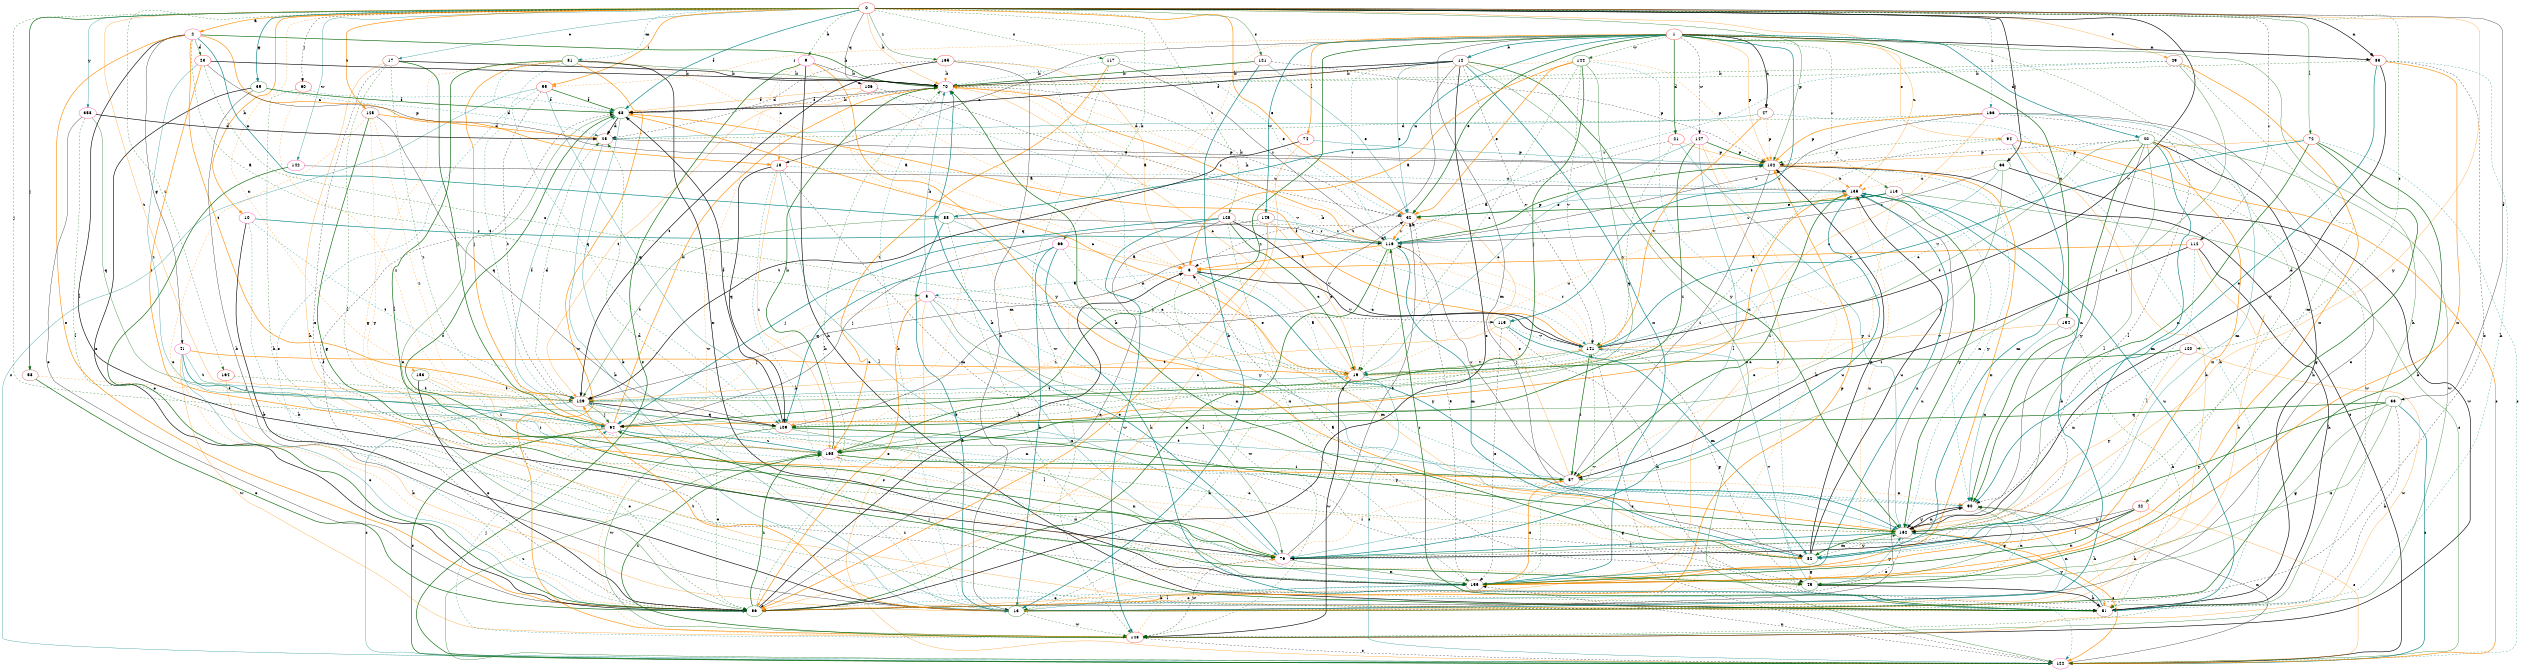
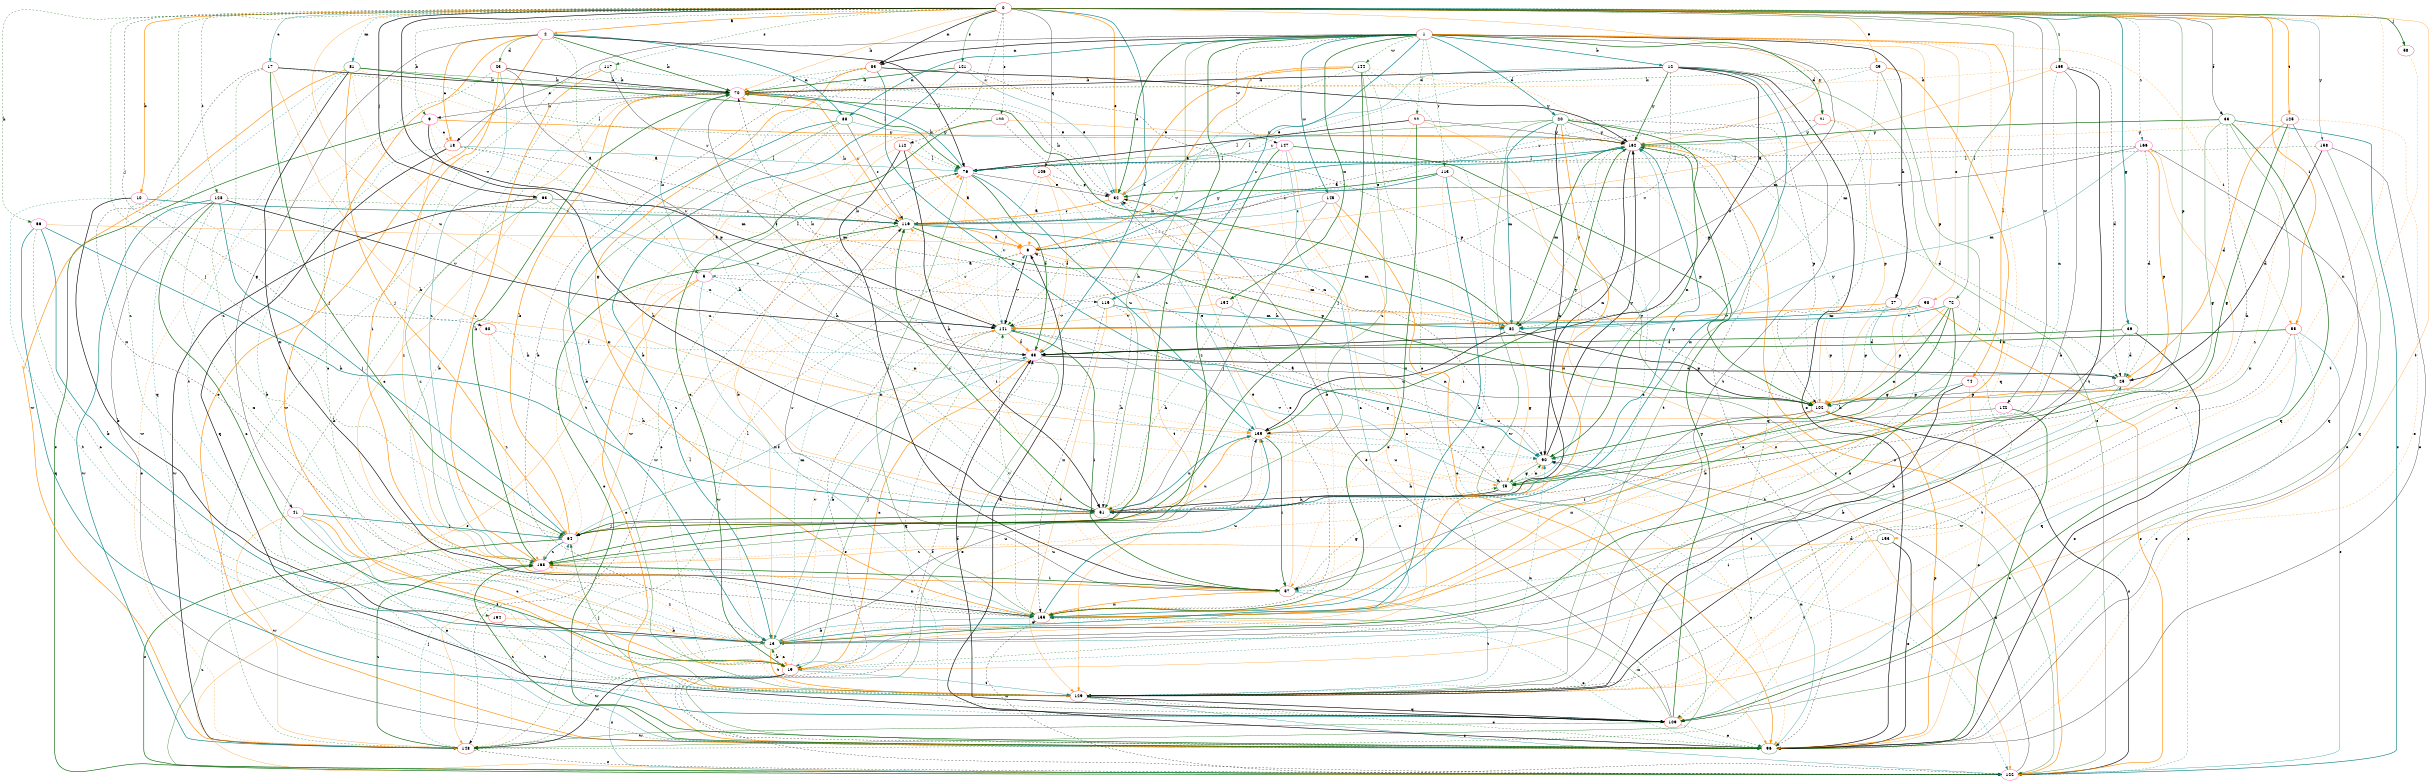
  strict digraph {
    node [color=brown]
    edge [color=darkgreen style=bold]
    0 [color=red]
    2 [color=deeppink]
    9 [color=deeppink]
    10 [color=deeppink]
    17
    29
    32
    33 [color=darkgreen]
-   38 [color=darkgreen]
+   38 [color=deeppink]
    39 [color=darkgreen]
    55 [color=red]
    58
    60 [color=red]
    63 [color=darkgreen]
    64 [color=deeppink]
    66 [color=deeppink]
    70 [color=deeppink]
    72 [color=red]
    81 [color=darkgreen]
    83 [color=red]
    102
    106 [color=red]
    112 [color=red]
    117 [color=darkgreen]
    120
    121
    125
    128
    129
    135
    141 [color=darkgreen]
    142 [color=deeppink]
    153 [color=darkgreen]
-   158 [color=deeppink label=358]
+   158 [color=deeppink]
    162
    164 [color=red]
    165 [color=red]
    166 [color=deeppink]
    18 [color=red]
    88 [color=darkgreen]
    5 [color=deeppink]
    23 [color=red]
    41 [color=deeppink]
    76 [color=deeppink]
    96 [color=darkgreen]
    51
    82 [color=darkgreen]
    122 [color=deeppink]
    148 [color=red]
    13 [color=darkgreen]
    116 [color=darkgreen]
    168 [color=deeppink]
    155
    57
    109 [color=red]
    45 [color=darkgreen]
    19 [color=red]
    25
    6 [color=red]
    90
    1 [color=red]
    12
    20 [color=darkgreen]
    21 [color=red]
    22 [color=red]
    47
    74 [color=red]
-   94 [color=deeppink]
+   94 [color=deeppink label=98]
    113
    115 [color=darkgreen]
    144 [color=darkgreen]
    145
    147 [color=deeppink]
    154
    0 -> 2 [color=darkorange label=a]
    0 -> 9 [label=b style=dashed]
    0 -> 10 [color=darkorange label=b]
    0 -> 17 [color=teal label=c style=solid]
    0 -> 29 [color=darkorange label=e style=solid]
    0 -> 32 [color=darkorange label=e]
    0 -> 33 [color=black label=f style=solid]
    0 -> 38 [color=teal label=f]
    0 -> 39 [color=teal label=g]
    0 -> 55 [color=darkorange label=i]
    0 -> 58 [label=j]
    0 -> 60 [color=black label=j style=dashed]
    0 -> 63 [color=black label=j]
    0 -> 64 [label=j style=dashed]
    0 -> 66 [label=k style=dashed]
    0 -> 70 [color=darkorange label=k style=solid]
    0 -> 72 [label=l style=solid]
    0 -> 81 [color=teal label=m style=dashed]
    0 -> 83 [color=black label=n]
    0 -> 102 [label=p style=solid]
    0 -> 106 [color=black label=q style=solid]
    0 -> 112 [color=black label=r style=dashed]
    0 -> 117 [label=s style=dashed]
    0 -> 120 [label=s style=dashed]
    0 -> 121 [label=s style=solid]
    0 -> 125 [color=darkorange label=t]
    0 -> 128 [label=t style=dashed]
    0 -> 129 [color=darkorange label=t style=solid]
    0 -> 135 [color=darkorange label=u style=solid]
    0 -> 141 [color=black label=v]
-   0 -> 142 [color=teal label=w style=solid]
+   0 -> 142 [color=black label=w style=solid]
    0 -> 153 [color=darkorange label=x style=dashed]
    0 -> 158 [color=teal label=y style=solid]
    0 -> 162 [color=darkorange label=y style=solid]
    0 -> 164 [label=z style=dashed]
    0 -> 165 [label=z style=solid]
    0 -> 166 [color=teal label=z style=dashed]
    2 -> 70 [label=k]
    2 -> 129 [color=darkorange label=t]
    2 -> 18 [color=darkorange label=c]
    2 -> 88 [color=teal label=n]
    2 -> 5 [label=a style=dashed]
    2 -> 23 [label=d style=solid]
    2 -> 41 [color=black label=g style=solid]
    2 -> 76 [color=black label=l]
    2 -> 96 [color=darkorange label=o]
-   9 -> 70 [color=black label=k style=solid]
+   70 -> 9 [color=black label=k style=solid]
    9 -> 162 [color=darkorange label=y]
    9 -> 18 [color=darkorange label=c style=dashed]
    9 -> 51 [color=black label=h]
    9 -> 82 [color=darkorange label=m style=dashed]
    9 -> 122 [label=s]
    9 -> 148 [color=darkorange label=w style=dashed]
    10 -> 129 [color=teal label=t style=dashed]
    10 -> 51 [color=teal label=h style=dashed]
    10 -> 13 [color=black label=b]
    10 -> 116 [color=teal label=r]
    17 -> 64 [label=j]
    17 -> 70 [color=black label=k]
    17 -> 76 [label=l style=dashed]
    17 -> 51 [color=darkorange label=h style=solid]
    17 -> 168 [label=z style=dashed]
    17 -> 155 [color=black label=x style=dashed]
    29 -> 70 [label=k style=dashed]
    29 -> 82 [label=m style=dashed]
    29 -> 116 [color=teal label=r style=dashed]
    29 -> 155 [color=darkorange label=x]
    29 -> 57 [label=i style=solid]
    32 -> 70 [color=black label=k style=dashed]
    32 -> 116 [color=darkorange label=r]
    33 -> 162 [label=y]
    33 -> 51 [color=black label=h style=dashed]
    33 -> 122 [color=teal label=s]
    33 -> 155 [label=x style=solid]
    33 -> 109 [label=q]
    33 -> 45 [label=g style=solid]
    38 -> 70 [color=black label=k style=dashed]
    38 -> 96 [label=o style=solid]
    38 -> 13 [color=teal label=b style=solid]
    38 -> 19 [color=darkorange label=c]
    38 -> 25 [color=black label=d]
    39 -> 38 [label=f]
    39 -> 96 [color=black label=o]
    39 -> 13 [color=black label=b style=solid]
    39 -> 25 [color=teal label=d style=dashed]
    55 -> 38 [label=f]
    55 -> 129 [color=black label=t style=dashed]
    55 -> 96 [color=teal label=o style=dashed]
    55 -> 122 [color=teal label=s style=solid]
    55 -> 109 [color=teal label=q style=solid]
    58 -> 129 [color=darkorange label=t style=dashed]
-   58 -> 96 [label=o]
    60 -> 38 [color=teal label=f style=dashed]
    60 -> 51 [label=h style=dashed]
    60 -> 168 [color=darkorange label=z style=dashed]
    63 -> 135 [color=darkorange label=u style=dashed]
    63 -> 141 [color=teal label=v style=solid]
    63 -> 148 [color=black label=w]
    63 -> 116 [color=black label=r style=solid]
    63 -> 168 [label=z style=solid]
    64 -> 38 [color=teal label=f style=solid]
    64 -> 70 [color=darkorange label=k]
    64 -> 135 [color=darkorange label=u]
    64 -> 122 [label=s]
    64 -> 168 [color=teal label=z]
    66 -> 51 [color=teal label=h]
    66 -> 13 [color=teal label=b]
    66 -> 109 [color=teal label=q]
    66 -> 19 [label=c style=dashed]
    66 -> 6 [color=darkorange label=a style=solid]
    70 -> 38 [color=black label=f style=solid]
    70 -> 13 [color=teal label=b style=dashed]
    70 -> 116 [color=darkorange label=r]
    70 -> 19 [color=darkorange label=c style=solid]
    72 -> 102 [color=darkorange label=p style=solid]
    72 -> 141 [color=teal label=v]
    72 -> 122 [color=teal label=s style=dashed]
    72 -> 13 [label=b]
    72 -> 45 [label=g]
    72 -> 90 [label=n]
    81 -> 64 [color=darkorange label=j]
    81 -> 70 [label=k style=solid]
    81 -> 129 [color=teal label=t style=dashed]
    81 -> 76 [label=l]
    81 -> 148 [color=darkorange label=w]
    81 -> 155 [color=black label=x]
    81 -> 109 [color=teal label=q style=dashed]
    81 -> 45 [color=darkorange label=g style=dashed]
    81 -> 6 [color=darkorange label=a style=dashed]
    83 -> 70 [label=k style=dashed]
    83 -> 162 [color=black label=y]
    83 -> 51 [color=teal label=h style=dashed]
    83 -> 13 [color=black label=b style=dashed]
    83 -> 155 [color=darkorange label=x]
    83 -> 90 [color=teal label=n]
    102 -> 135 [color=darkorange label=u style=solid]
    102 -> 162 [color=teal label=y style=dashed]
    102 -> 122 [color=black label=s]
    102 -> 155 [color=darkorange label=x]
    102 -> 57 [color=black label=i style=solid]
    106 -> 32 [color=black label=e style=dashed]
    106 -> 38 [color=darkorange label=f style=solid]
    106 -> 129 [color=darkorange label=t style=solid]
    106 -> 141 [color=teal label=v style=dashed]
    106 -> 6 [color=darkorange label=a style=dashed]
    112 -> 76 [color=teal label=l style=dashed]
    112 -> 51 [color=black label=h]
    112 -> 13 [color=darkorange label=b style=solid]
    112 -> 57 [color=black label=i]
    112 -> 6 [color=darkorange label=a]
    117 -> 32 [color=teal label=e style=dashed]
    117 -> 70 [color=teal label=k style=dashed]
    117 -> 148 [label=w style=dashed]
    117 -> 116 [color=black label=r style=solid]
    117 -> 168 [color=darkorange label=z]
    120 -> 162 [color=darkorange label=y style=solid]
    120 -> 148 [color=darkorange label=w style=solid]
    120 -> 19 [label=c]
    120 -> 90 [color=black label=n style=dashed]
    121 -> 32 [color=teal label=e style=solid]
    121 -> 70 [label=k]
    121 -> 102 [color=black label=p style=dashed]
    121 -> 13 [color=teal label=b]
    125 -> 162 [color=darkorange label=y style=dashed]
    125 -> 96 [color=darkorange label=o style=dashed]
    125 -> 168 [color=darkorange label=z style=dashed]
    125 -> 109 [color=black label=q style=solid]
    125 -> 45 [label=g]
    125 -> 25 [color=darkorange label=d]
    128 -> 64 [color=teal label=j]
    128 -> 141 [color=black label=v]
    128 -> 96 [color=black label=o style=solid]
    128 -> 148 [color=teal label=w]
    128 -> 116 [label=r style=dashed]
    128 -> 155 [label=x style=dashed]
    128 -> 19 [label=c]
    129 -> 64 [label=j style=solid]
    129 -> 76 [color=darkorange label=l style=dashed]
    129 -> 96 [label=o style=dashed]
    129 -> 122 [color=teal label=s style=solid]
    129 -> 109 [color=black label=q]
    129 -> 25 [label=d style=dashed]
    129 -> 90 [color=teal label=n style=dashed]
    135 -> 32 [color=teal label=e style=solid]
    135 -> 162 [label=y]
    135 -> 57 [label=i]
    135 -> 90 [color=teal label=n style=dashed]
    141 -> 38 [color=darkorange label=f]
    141 -> 70 [color=darkorange label=k style=dashed]
    141 -> 122 [color=black label=s style=dashed]
    141 -> 116 [color=darkorange label=r style=dashed]
    141 -> 57 [label=i]
    141 -> 109 [label=q style=dashed]
    141 -> 45 [color=black label=g style=dashed]
    141 -> 19 [label=j style=solid]
    142 -> 135 [color=black label=u style=solid]
    142 -> 96 [label=o]
    153 -> 129 [color=darkorange label=t style=dashed]
    153 -> 96 [color=black label=o]
    153 -> 168 [color=darkorange label=z style=solid]
    153 -> 57 [color=teal label=i style=dashed]
    158 -> 76 [label=l style=dashed]
    158 -> 96 [color=black label=o style=solid]
    158 -> 109 [label=q style=solid]
    158 -> 25 [color=black label=d]
    162 -> 76 [color=teal label=l]
    162 -> 96 [color=black label=o style=dashed]
    162 -> 82 [label=m]
    162 -> 122 [color=darkorange label=s]
    162 -> 25 [label=d style=dashed]
    162 -> 90 [color=black label=n]
    164 -> 129 [label=t style=dashed]
    164 -> 13 [color=darkorange label=b style=solid]
    165 -> 70 [color=darkorange label=k style=dashed]
    165 -> 129 [color=black label=t]
    165 -> 13 [color=black label=b style=solid]
    165 -> 25 [color=black label=d style=dashed]
    165 -> 6 [color=darkorange label=a style=solid]
    165 -> 90 [color=teal label=n style=dashed]
    166 -> 102 [color=darkorange label=p]
    166 -> 76 [color=black label=l style=dashed]
    166 -> 96 [color=black label=o style=solid]
    166 -> 82 [color=teal label=m style=solid]
    166 -> 116 [color=black label=r style=solid]
    166 -> 19 [color=darkorange label=c style=solid]
    166 -> 25 [label=d style=dashed]
    18 -> 135 [color=teal label=u style=dashed]
    18 -> 76 [color=teal label=l style=solid]
    18 -> 82 [color=black label=m style=dashed]
    18 -> 13 [color=teal label=b style=dashed]
    18 -> 168 [color=darkorange label=z style=solid]
    18 -> 109 [color=black label=q]
    88 -> 129 [label=t style=solid]
    88 -> 162 [color=teal label=y style=solid]
    88 -> 51 [label=h style=dashed]
    88 -> 13 [color=teal label=b]
    88 -> 116 [color=black label=r style=solid]
    5 -> 64 [color=darkorange label=j style=dashed]
    5 -> 70 [color=teal label=k style=solid]
    5 -> 76 [label=l style=solid]
    5 -> 96 [color=darkorange label=o]
    5 -> 122 [color=darkorange label=s style=solid]
    5 -> 155 [color=teal label=x style=solid]
    5 -> 90 [color=teal label=n style=dashed]
    5 -> 115 [color=black label=r style=dashed]
    23 -> 70 [color=black label=k]
    23 -> 102 [color=black label=p style=solid]
    23 -> 168 [color=teal label=z style=solid]
    23 -> 57 [color=darkorange label=i]
    23 -> 19 [label=c style=dashed]
    41 -> 64 [color=teal label=j]
    41 -> 129 [color=teal label=t style=solid]
    41 -> 96 [color=teal label=o style=solid]
    41 -> 148 [color=darkorange label=w style=solid]
    41 -> 19 [color=darkorange label=c]
    76 -> 32 [color=black label=e style=solid]
    76 -> 38 [label=f]
    76 -> 70 [color=teal label=k]
    76 -> 135 [color=teal label=u]
    76 -> 148 [color=black label=w style=dashed]
    76 -> 155 [label=x style=solid]
    76 -> 57 [color=darkorange label=i style=dashed]
    96 -> 38 [color=black label=f style=dashed]
    96 -> 70 [label=k style=dashed]
    96 -> 102 [color=darkorange label=p]
    96 -> 168 [label=z]
    96 -> 6 [color=black label=a]
    96 -> 90 [color=teal label=n style=solid]
    51 -> 64 [label=j]
    51 -> 135 [color=teal label=u]
    51 -> 162 [color=teal label=y]
    51 -> 116 [label=r]
    82 -> 70 [label=k]
    82 -> 102 [color=black label=p]
    82 -> 135 [color=black label=u]
    82 -> 162 [label=y style=dashed]
    82 -> 45 [color=darkorange label=g style=solid]
    122 -> 168 [label=z style=solid]
    122 -> 155 [color=black label=x style=dashed]
    122 -> 90 [color=black label=n style=solid]
    148 -> 64 [color=teal label=j style=dashed]
    148 -> 76 [color=darkorange label=l style=dashed]
    148 -> 122 [color=black label=s style=dashed]
    148 -> 168 [label=z]
    13 -> 129 [color=darkorange label=t]
    13 -> 135 [color=black label=u style=solid]
    13 -> 148 [label=w style=dashed]
    13 -> 168 [color=darkorange label=z style=dashed]
    13 -> 19 [color=darkorange label=c style=dashed]
    116 -> 70 [color=darkorange label=k style=dashed]
    116 -> 102 [label=p]
    116 -> 96 [label=o]
    116 -> 82 [color=teal label=m]
    116 -> 19 [label=c style=dashed]
    116 -> 6 [color=darkorange label=a]
    168 -> 70 [label=k]
    168 -> 155 [color=teal label=x style=dashed]
    168 -> 57 [label=i]
    155 -> 32 [color=black label=e style=dashed]
    155 -> 135 [color=teal label=u]
    155 -> 141 [label=v style=dashed]
    155 -> 96 [color=teal label=o style=dashed]
    155 -> 13 [color=teal label=b style=solid]
    57 -> 32 [color=darkorange label=e style=solid]
    57 -> 129 [color=teal label=t style=solid]
    57 -> 116 [color=black label=r style=solid]
    57 -> 155 [color=darkorange label=x]
    57 -> 45 [label=g style=dashed]
    57 -> 90 [color=darkorange label=n style=dashed]
    109 -> 32 [color=black label=e style=solid]
    109 -> 38 [color=black label=f]
    109 -> 162 [label=y]
    109 -> 96 [label=o style=dashed]
    109 -> 148 [label=w style=solid]
    109 -> 155 [label=x style=solid]
    45 -> 135 [color=darkorange label=u style=dashed]
    45 -> 141 [color=teal label=v style=solid]
    45 -> 162 [color=teal label=y style=solid]
    45 -> 96 [color=darkorange label=o style=dashed]
    45 -> 51 [color=black label=h]
    45 -> 6 [color=black label=a style=dashed]
    45 -> 90 [label=n style=dashed]
    19 -> 129 [color=teal label=t style=solid]
    19 -> 135 [color=darkorange label=u style=dashed]
    19 -> 141 [color=darkorange label=v style=dashed]
    19 -> 122 [color=teal label=s style=solid]
    19 -> 148 [color=black label=w]
    19 -> 13 [label=b style=dashed]
-   19 -> 6 [color=teal label=a style=dashed]
+   19 -> 6 [color=teal label=m style=dashed]
    25 -> 102 [color=black label=p style=solid]
    25 -> 13 [color=teal label=b style=solid]
    6 -> 141 [color=black label=v]
    6 -> 162 [color=teal label=y]
    6 -> 5 [color=teal label=a style=dashed]
    6 -> 82 [color=darkorange label=m style=solid]
    6 -> 148 [label=w style=dashed]
    6 -> 168 [color=darkorange label=z style=dashed]
    90 -> 162 [color=black label=y]
    90 -> 51 [color=darkorange label=h style=dashed]
    90 -> 45 [label=g style=solid]
    1 -> 32 [label=e]
    1 -> 55 [color=darkorange label=i style=dashed]
    1 -> 83 [color=black label=n]
    1 -> 102 [color=darkorange label=p style=solid]
    1 -> 18 [color=black label=c style=solid]
    1 -> 88 [color=teal label=n]
    1 -> 51 [label=h style=solid]
    1 -> 82 [color=black label=m style=solid]
    1 -> 168 [label=z]
    1 -> 109 [color=darkorange label=q style=dashed]
    1 -> 12 [color=teal label=b]
    1 -> 20 [color=teal label=d]
    1 -> 21 [label=d]
    1 -> 22 [label=d style=dashed]
    1 -> 47 [color=black label=h]
    1 -> 74 [color=darkorange label=l]
    1 -> 94 [color=darkorange label=o style=solid]
    1 -> 113 [label=r style=dashed]
    1 -> 115 [color=teal label=r]
    1 -> 144 [label=w style=dashed]
    1 -> 145 [color=teal label=w]
    1 -> 147 [color=black label=w style=dashed]
    1 -> 154 [label=x]
    12 -> 32 [color=teal label=e style=solid]
    12 -> 38 [color=black label=f]
    12 -> 70 [color=black label=k]
    12 -> 129 [color=black label=t style=solid]
    12 -> 141 [color=black label=v style=dashed]
    12 -> 162 [label=y]
    12 -> 96 [color=black label=o]
    12 -> 122 [label=s style=solid]
    12 -> 116 [color=teal label=r style=dashed]
    12 -> 155 [color=teal label=x]
    20 -> 102 [color=black label=p style=dashed]
    20 -> 129 [label=t style=solid]
    20 -> 162 [color=black label=y style=solid]
    20 -> 76 [label=l style=solid]
    20 -> 51 [color=black label=h]
    20 -> 82 [color=teal label=m]
    20 -> 148 [label=w style=solid]
    20 -> 155 [color=darkorange label=x]
    20 -> 19 [color=teal label=c style=dashed]
    20 -> 90 [label=n]
    21 -> 102 [color=darkorange label=p style=solid]
    21 -> 162 [color=teal label=y style=solid]
    21 -> 109 [label=q style=dashed]
    21 -> 6 [color=black label=a style=dashed]
    22 -> 162 [color=black label=y style=solid]
    22 -> 76 [color=black label=l]
    22 -> 51 [color=darkorange label=h style=dashed]
    22 -> 122 [color=darkorange label=s style=solid]
    22 -> 155 [label=x]
    47 -> 102 [color=darkorange label=p style=dashed]
    47 -> 141 [color=darkorange label=v]
    47 -> 51 [color=teal label=h style=dashed]
    47 -> 25 [color=teal label=d style=solid]
    74 -> 102 [color=teal label=p style=solid]
    74 -> 129 [color=black label=t]
    74 -> 96 [color=darkorange label=o style=solid]
    94 -> 102 [label=p style=dashed]
    94 -> 129 [label=t style=dashed]
    94 -> 82 [color=teal label=m]
    94 -> 122 [color=darkorange label=s]
    94 -> 148 [label=w style=dashed]
    94 -> 13 [color=darkorange label=b style=solid]
    113 -> 32 [label=e]
    113 -> 122 [label=s style=solid]
    113 -> 13 [color=teal label=b]
    113 -> 116 [color=teal label=r]
    113 -> 57 [color=darkorange label=i style=dashed]
    115 -> 129 [color=darkorange label=t style=solid]
    115 -> 141 [color=teal label=v style=dashed]
    115 -> 51 [color=black label=h style=dashed]
    115 -> 82 [color=teal label=m]
    115 -> 155 [color=black label=x style=dashed]
    144 -> 32 [color=darkorange label=e]
    144 -> 64 [label=j]
    144 -> 70 [color=darkorange label=k style=dashed]
    144 -> 102 [color=darkorange label=p style=dashed]
    144 -> 141 [label=v style=dashed]
    144 -> 122 [color=teal label=s style=dashed]
    144 -> 168 [label=z style=solid]
    144 -> 19 [label=c style=dashed]
    144 -> 6 [color=darkorange label=a]
    145 -> 64 [color=black label=j style=solid]
    145 -> 96 [color=darkorange label=o]
    145 -> 116 [color=teal label=r style=solid]
    145 -> 19 [color=darkorange label=c style=solid]
    147 -> 102 [label=p]
    147 -> 76 [color=teal label=l style=solid]
    147 -> 96 [color=darkorange label=o style=solid]
    147 -> 13 [color=darkorange label=b style=dashed]
    147 -> 168 [label=z]
    147 -> 19 [color=teal label=c style=solid]
    154 -> 141 [color=darkorange label=v style=solid]
    154 -> 51 [label=h style=dashed]
    154 -> 90 [color=teal label=n style=solid]
  }
